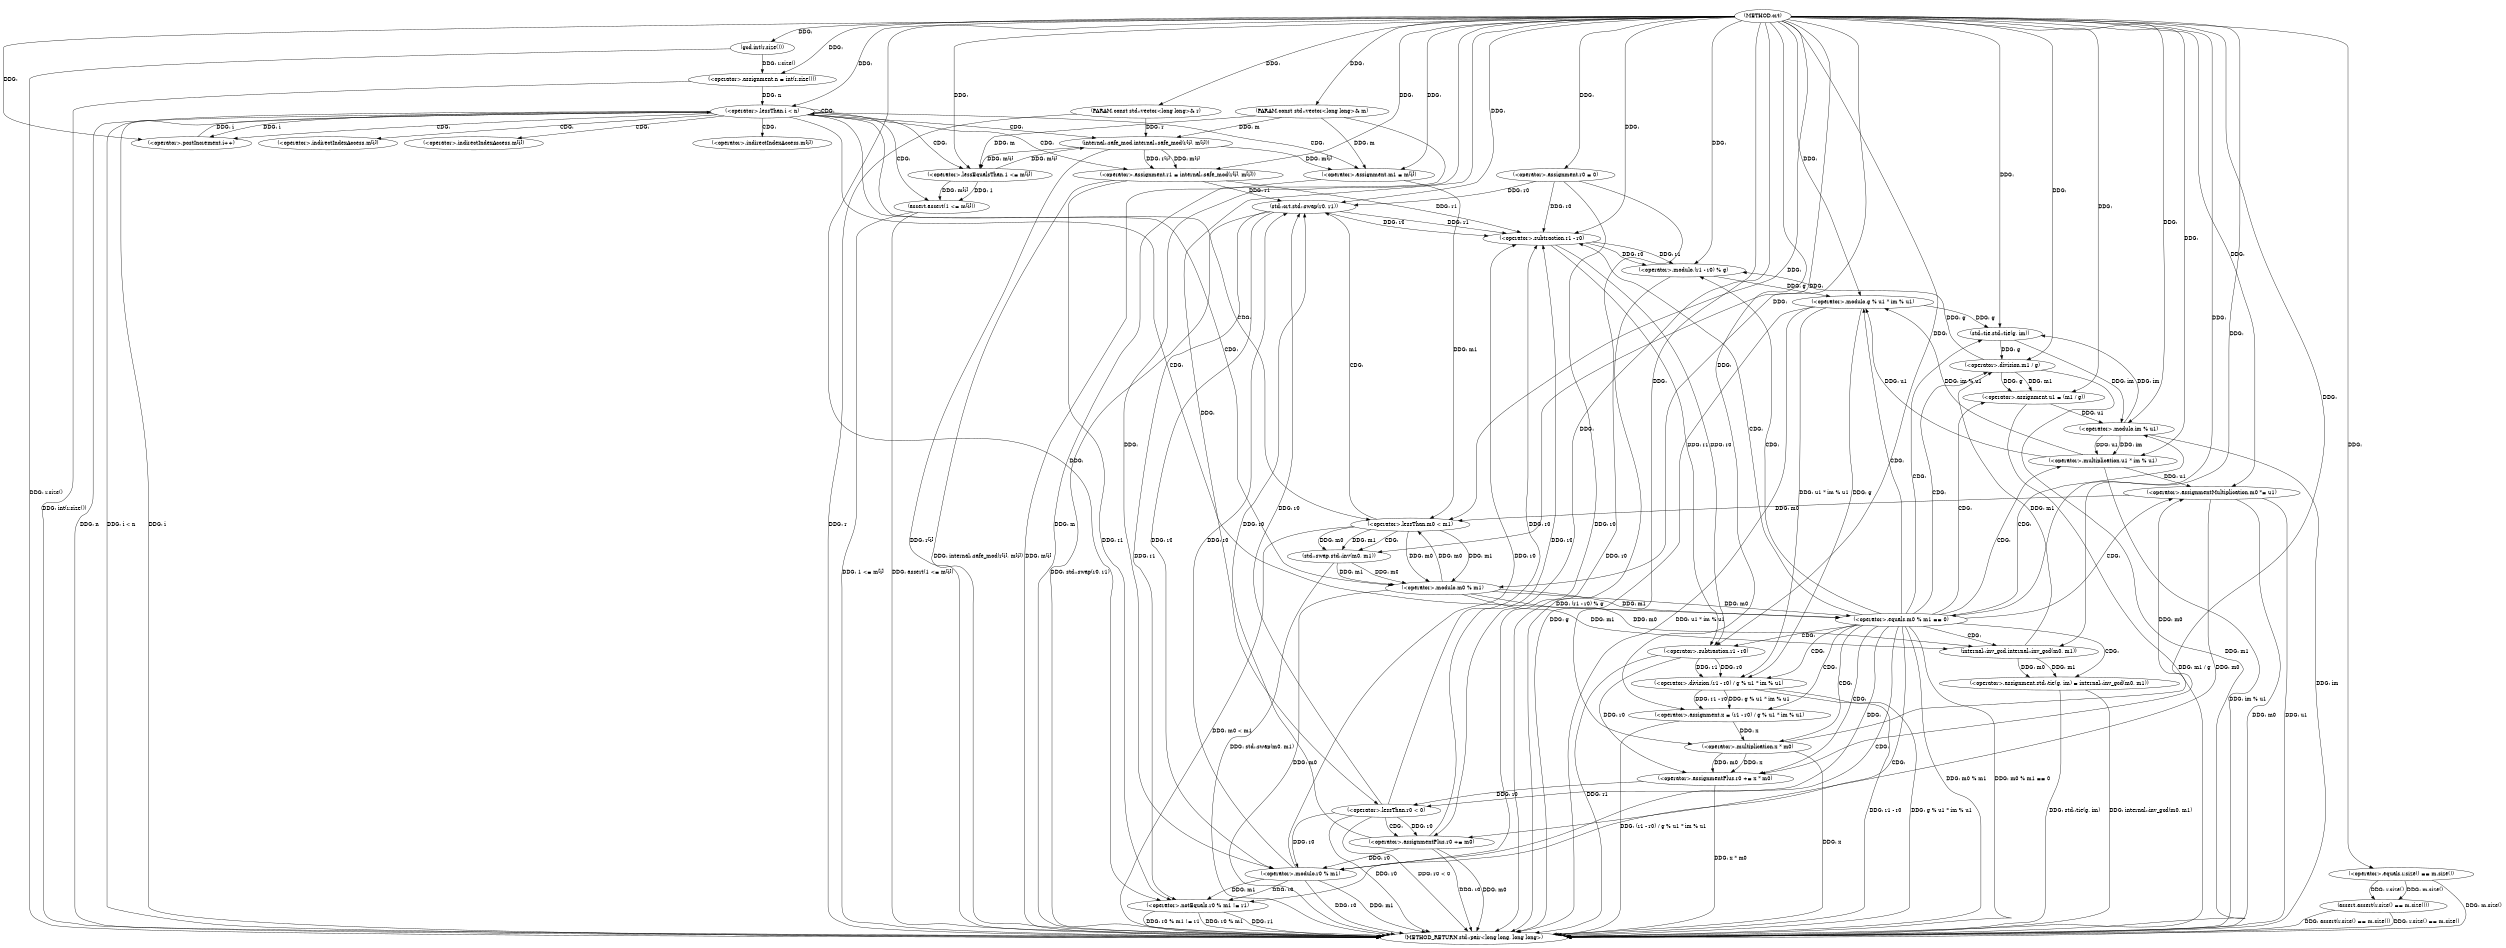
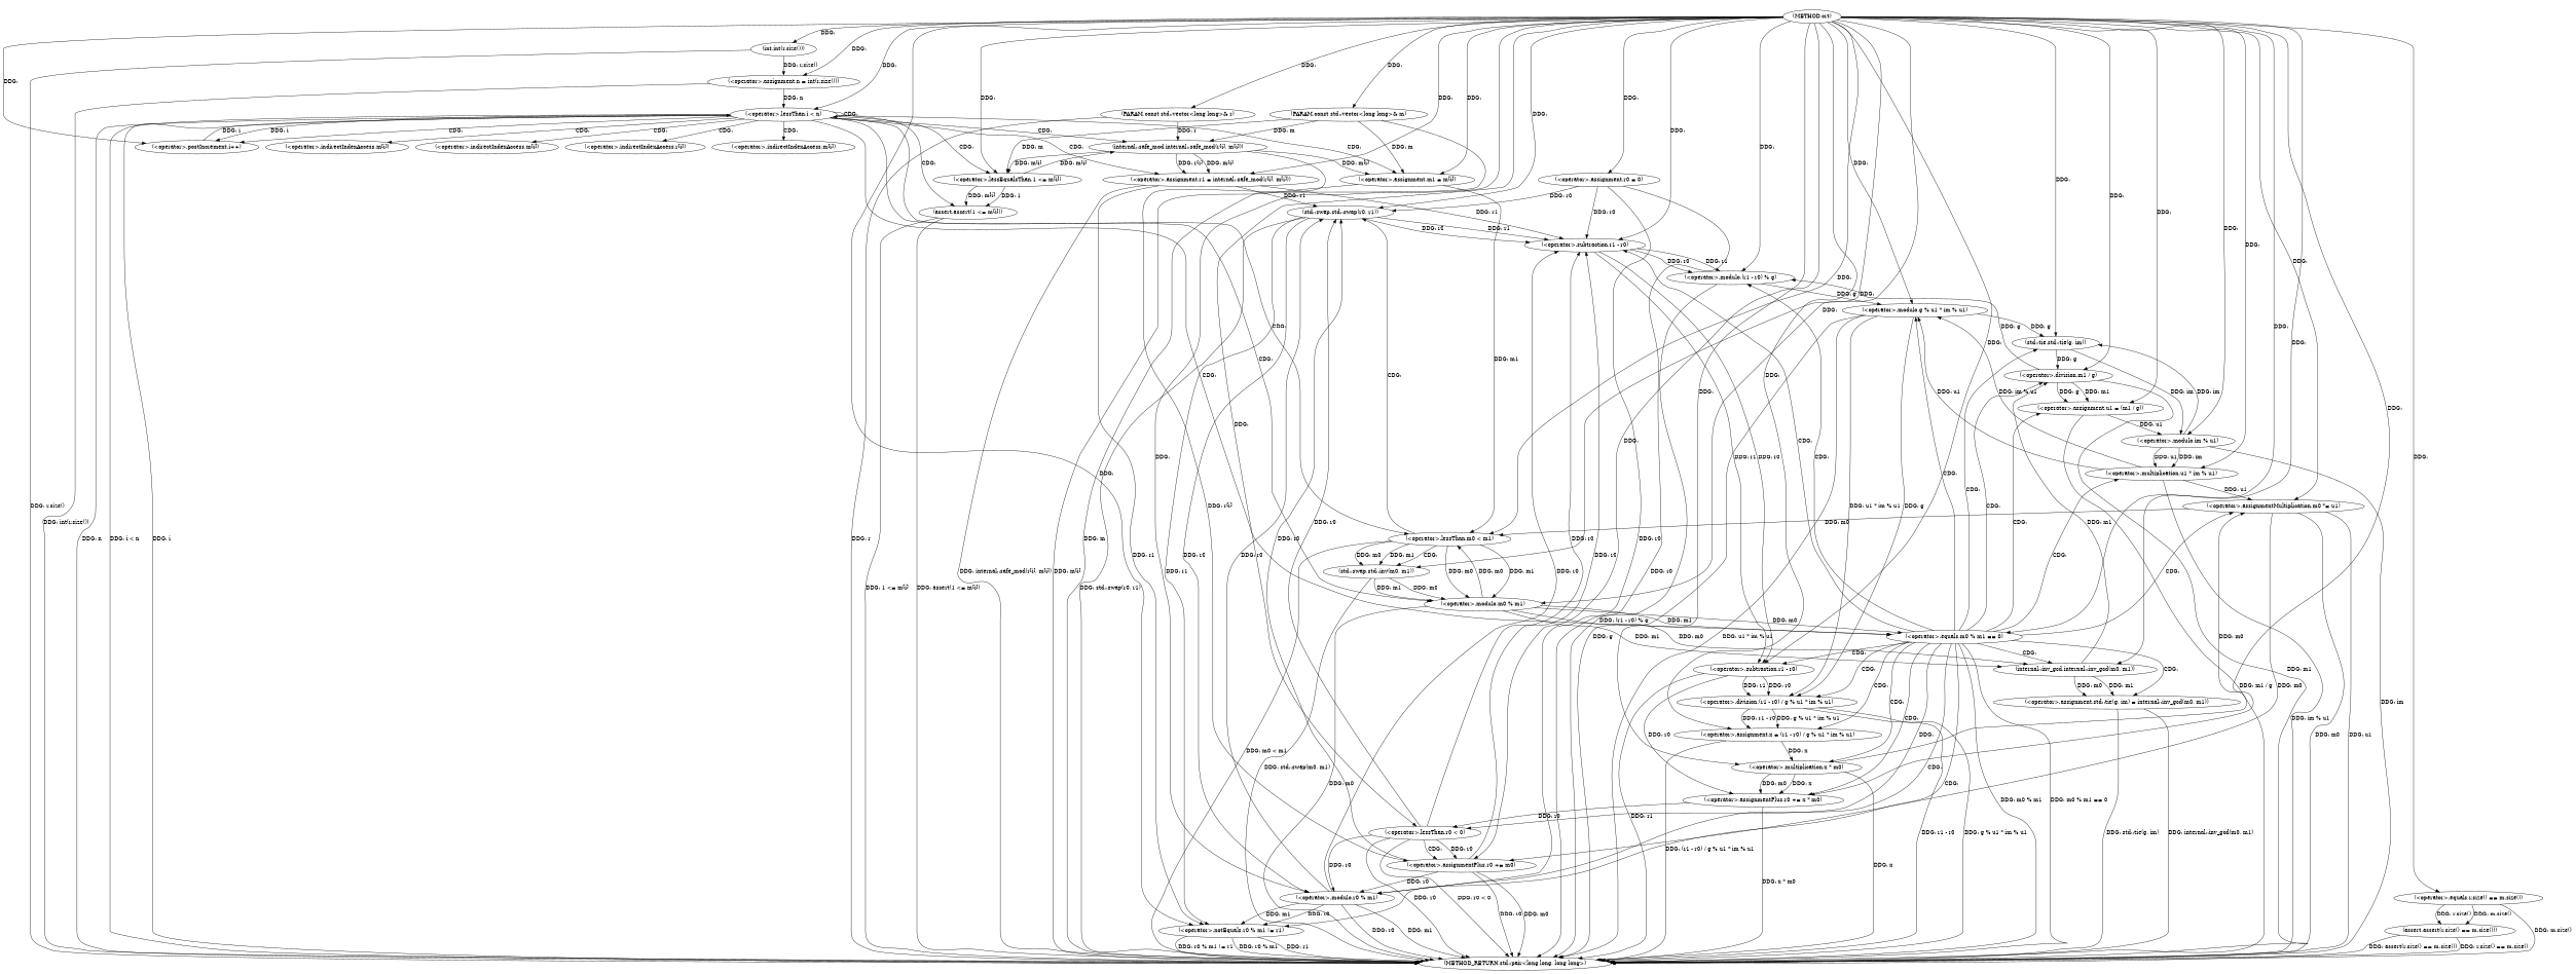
  digraph {
    n1 [label="(METHOD,crt)"]
    n2 [label="(PARAM,const std::vector<long long>& r)"]
    n3 [label="(PARAM,const std::vector<long long>& m)"]
    n4 [label="(<operator>.assignment,n = int(r.size()))"]
    n5 [label="(<operator>.assignment,r0 = 0)"]
    n6 [label="(<operator>.lessThan,i < n)"]
    n7 [label="(<operator>.postIncrement,i++)"]
    n8 [label="(<operator>.equals,r.size() == m.size())"]
-   n9 [label="(gcd,int(r.size()))"]
+   n9 [label="(int,int(r.size()))"]
    n10 [label="(<operator>.assignment,r1 = internal::safe_mod(r[i], m[i]))"]
    n11 [label="(<operator>.assignment,m1 = m[i])"]
    n12 [label="(<operator>.assignment,u1 = (m1 / g))"]
    n13 [label="(<operator>.assignment,x = (r1 - r0) / g % u1 * im % u1)"]
    n14 [label="(<operator>.assignmentPlus,r0 += x * m0)"]
    n15 [label="(<operator>.assignmentMultiplication,m0 *= u1)"]
    n16 [label="(<operator>.lessThan,m0 < m1)"]
    n17 [label="(<operator>.equals,m0 % m1 == 0)"]
    n18 [label="(<operator>.modulo,(r1 - r0) % g)"]
    n19 [label="(<operator>.lessThan,r0 < 0)"]
    n20 [label="(<operator>.assignmentPlus,r0 += m0)"]
    n21 [label="(<operator>.lessEqualsThan,1 <= m[i])"]
-   n22 [label="(std::crt,std::swap(r0, r1))"]
+   n22 [label="(std::swap,std::swap(r0, r1))"]
    n23 [label="(std::swap,std::inv(m0, m1))"]
    n24 [label="(std::tie,std::tie(g, im))"]
    n25 [label="(internal::inv_gcd,internal::inv_gcd(m0, m1))"]
    n26 [label="(<operator>.division,m1 / g)"]
    n27 [label="(<operator>.multiplication,x * m0)"]
    n28 [label="(<operator>.modulo,m0 % m1)"]
    n29 [label="(<operator>.notEquals,r0 % m1 != r1)"]
    n30 [label="(<operator>.subtraction,r1 - r0)"]
    n31 [label="(<operator>.subtraction,r1 - r0)"]
    n32 [label="(<operator>.modulo,g % u1 * im % u1)"]
    n33 [label="(<operator>.multiplication,u1 * im % u1)"]
    n34 [label="(<operator>.modulo,r0 % m1)"]
    n35 [label="(<operator>.modulo,im % u1)"]
    n36 [label="(METHOD_RETURN,std::pair<long long, long long>)"]
    n37 [label="(internal::safe_mod,internal::safe_mod(r[i], m[i]))"]
    n38 [label="(assert,assert(1 <= m[i]))"]
    n39 [label="(<operator>.indirectIndexAccess,m[i])"]
    n40 [label="(<operator>.indirectIndexAccess,m[i])"]
+   n41 [label="(<operator>.indirectIndexAccess,r[i])"]
    n42 [label="(<operator>.indirectIndexAccess,m[i])"]
    n43 [label="(assert,assert(r.size() == m.size()))"]
    n44 [label="(<operator>.assignment,std::tie(g, im) = internal::inv_gcd(m0, m1))"]
    n45 [label="(<operator>.division,(r1 - r0) / g % u1 * im % u1)"]
    n1 -> n2 [label="DDG: "]
    n1 -> n3 [label="DDG: "]
    n1 -> n4 [label="DDG: "]
    n1 -> n5 [label="DDG: "]
    n1 -> n6 [label="DDG: "]
    n1 -> n7 [label="DDG: "]
    n1 -> n8 [label="DDG: "]
    n1 -> n9 [label="DDG: "]
    n1 -> n10 [label="DDG: "]
    n1 -> n11 [label="DDG: "]
    n1 -> n12 [label="DDG: "]
    n1 -> n13 [label="DDG: "]
    n1 -> n14 [label="DDG: "]
    n1 -> n15 [label="DDG: "]
    n1 -> n16 [label="DDG: "]
    n1 -> n17 [label="DDG: "]
    n1 -> n18 [label="DDG: "]
    n1 -> n19 [label="DDG: "]
    n1 -> n20 [label="DDG: "]
    n1 -> n21 [label="DDG: "]
    n1 -> n22 [label="DDG: "]
    n1 -> n23 [label="DDG: "]
    n1 -> n24 [label="DDG: "]
    n1 -> n25 [label="DDG: "]
    n1 -> n26 [label="DDG: "]
    n1 -> n27 [label="DDG: "]
    n1 -> n28 [label="DDG: "]
    n1 -> n29 [label="DDG: "]
    n1 -> n30 [label="DDG: "]
    n1 -> n31 [label="DDG: "]
    n1 -> n32 [label="DDG: "]
    n1 -> n33 [label="DDG: "]
    n1 -> n34 [label="DDG: "]
    n1 -> n35 [label="DDG: "]
    n2 -> n36 [label="DDG: r"]
    n2 -> n37 [label="DDG: r"]
    n3 -> n11 [label="DDG: m"]
    n3 -> n21 [label="DDG: m"]
    n3 -> n36 [label="DDG: m"]
    n3 -> n37 [label="DDG: m"]
    n4 -> n6 [label="DDG: n"]
    n4 -> n36 [label="DDG: int(r.size())"]
    n5 -> n22 [label="DDG: r0"]
    n5 -> n30 [label="DDG: r0"]
    n5 -> n34 [label="DDG: r0"]
    n5 -> n36 [label="DDG: r0"]
    n6 -> n6 [label="CDG: "]
    n6 -> n7 [label="DDG: i"]
    n6 -> n7 [label="CDG: "]
    n6 -> n10 [label="CDG: "]
    n6 -> n11 [label="CDG: "]
    n6 -> n16 [label="CDG: "]
    n6 -> n17 [label="CDG: "]
    n6 -> n21 [label="CDG: "]
    n6 -> n28 [label="CDG: "]
    n6 -> n36 [label="DDG: i"]
    n6 -> n36 [label="DDG: n"]
    n6 -> n36 [label="DDG: i < n"]
    n6 -> n37 [label="CDG: "]
    n6 -> n38 [label="CDG: "]
    n6 -> n39 [label="CDG: "]
    n6 -> n40 [label="CDG: "]
+   n6 -> n41 [label="CDG: "]
    n6 -> n42 [label="CDG: "]
    n7 -> n6 [label="DDG: i"]
    n8 -> n36 [label="DDG: m.size()"]
    n8 -> n43 [label="DDG: m.size()"]
    n8 -> n43 [label="DDG: r.size()"]
    n9 -> n4 [label="DDG: r.size()"]
    n9 -> n36 [label="DDG: r.size()"]
    n10 -> n22 [label="DDG: r1"]
    n10 -> n29 [label="DDG: r1"]
    n10 -> n30 [label="DDG: r1"]
    n10 -> n36 [label="DDG: internal::safe_mod(r[i], m[i])"]
    n11 -> n16 [label="DDG: m1"]
    n11 -> n36 [label="DDG: m[i]"]
    n12 -> n35 [label="DDG: u1"]
    n12 -> n36 [label="DDG: m1 / g"]
    n13 -> n27 [label="DDG: x"]
    n13 -> n36 [label="DDG: (r1 - r0) / g % u1 * im % u1"]
    n14 -> n19 [label="DDG: r0"]
    n14 -> n36 [label="DDG: x * m0"]
    n15 -> n16 [label="DDG: m0"]
    n15 -> n20 [label="DDG: m0"]
    n15 -> n36 [label="DDG: m0"]
    n15 -> n36 [label="DDG: u1"]
    n16 -> n22 [label="CDG: "]
    n16 -> n23 [label="DDG: m0"]
    n16 -> n23 [label="DDG: m1"]
    n16 -> n23 [label="CDG: "]
    n16 -> n28 [label="DDG: m0"]
    n16 -> n28 [label="DDG: m1"]
    n16 -> n36 [label="DDG: m0 < m1"]
    n17 -> n12 [label="CDG: "]
    n17 -> n13 [label="CDG: "]
    n17 -> n14 [label="CDG: "]
    n17 -> n15 [label="CDG: "]
    n17 -> n18 [label="CDG: "]
    n17 -> n19 [label="DDG: "]
    n17 -> n24 [label="CDG: "]
    n17 -> n25 [label="CDG: "]
    n17 -> n26 [label="CDG: "]
    n17 -> n27 [label="CDG: "]
    n17 -> n29 [label="CDG: "]
    n17 -> n30 [label="CDG: "]
    n17 -> n31 [label="CDG: "]
    n17 -> n32 [label="CDG: "]
    n17 -> n33 [label="CDG: "]
    n17 -> n34 [label="CDG: "]
-   n17 -> n35 [label="CDG: "]
    n17 -> n36 [label="DDG: m0 % m1"]
    n17 -> n36 [label="DDG: m0 % m1 == 0"]
    n17 -> n44 [label="CDG: "]
    n17 -> n45 [label="CDG: "]
    n18 -> n32 [label="DDG: g"]
    n18 -> n36 [label="DDG: (r1 - r0) % g"]
    n19 -> n20 [label="DDG: r0"]
    n19 -> n20 [label="CDG: "]
    n19 -> n22 [label="DDG: r0"]
    n19 -> n30 [label="DDG: r0"]
    n19 -> n34 [label="DDG: r0"]
    n19 -> n36 [label="DDG: r0"]
    n19 -> n36 [label="DDG: r0 < 0"]
    n20 -> n22 [label="DDG: r0"]
    n20 -> n30 [label="DDG: r0"]
    n20 -> n34 [label="DDG: r0"]
    n20 -> n36 [label="DDG: r0"]
    n20 -> n36 [label="DDG: m0"]
    n21 -> n37 [label="DDG: m[i]"]
    n21 -> n38 [label="DDG: 1"]
    n21 -> n38 [label="DDG: m[i]"]
    n22 -> n29 [label="DDG: r1"]
    n22 -> n30 [label="DDG: r1"]
    n22 -> n30 [label="DDG: r0"]
    n22 -> n34 [label="DDG: r0"]
    n22 -> n36 [label="DDG: std::swap(r0, r1)"]
    n23 -> n28 [label="DDG: m0"]
    n23 -> n28 [label="DDG: m1"]
    n23 -> n36 [label="DDG: std::swap(m0, m1)"]
    n24 -> n26 [label="DDG: g"]
    n24 -> n35 [label="DDG: im"]
    n25 -> n26 [label="DDG: m1"]
    n25 -> n44 [label="DDG: m1"]
    n25 -> n44 [label="DDG: m0"]
    n26 -> n12 [label="DDG: m1"]
    n26 -> n12 [label="DDG: g"]
    n26 -> n18 [label="DDG: g"]
    n26 -> n36 [label="DDG: m1"]
    n27 -> n14 [label="DDG: x"]
    n27 -> n14 [label="DDG: m0"]
    n27 -> n15 [label="DDG: m0"]
    n27 -> n36 [label="DDG: x"]
    n28 -> n16 [label="DDG: m0"]
    n28 -> n17 [label="DDG: m0"]
    n28 -> n17 [label="DDG: m1"]
    n28 -> n25 [label="DDG: m0"]
    n28 -> n25 [label="DDG: m1"]
    n28 -> n36 [label="DDG: m0"]
    n29 -> n36 [label="DDG: r0 % m1"]
    n29 -> n36 [label="DDG: r1"]
    n29 -> n36 [label="DDG: r0 % m1 != r1"]
    n30 -> n18 [label="DDG: r1"]
    n30 -> n18 [label="DDG: r0"]
    n30 -> n31 [label="DDG: r1"]
    n30 -> n31 [label="DDG: r0"]
    n31 -> n14 [label="DDG: r0"]
    n31 -> n36 [label="DDG: r1"]
    n31 -> n45 [label="DDG: r0"]
    n31 -> n45 [label="DDG: r1"]
    n32 -> n24 [label="DDG: g"]
    n32 -> n36 [label="DDG: g"]
    n32 -> n36 [label="DDG: u1 * im % u1"]
    n32 -> n45 [label="DDG: u1 * im % u1"]
    n32 -> n45 [label="DDG: g"]
    n33 -> n15 [label="DDG: u1"]
    n33 -> n32 [label="DDG: u1"]
    n33 -> n32 [label="DDG: im % u1"]
    n33 -> n36 [label="DDG: im % u1"]
    n34 -> n22 [label="DDG: r0"]
    n34 -> n29 [label="DDG: r0"]
    n34 -> n29 [label="DDG: m1"]
    n34 -> n30 [label="DDG: r0"]
    n34 -> n36 [label="DDG: r0"]
    n34 -> n36 [label="DDG: m1"]
    n35 -> n24 [label="DDG: im"]
    n35 -> n33 [label="DDG: u1"]
    n35 -> n33 [label="DDG: im"]
    n35 -> n36 [label="DDG: im"]
    n37 -> n10 [label="DDG: r[i]"]
    n37 -> n10 [label="DDG: m[i]"]
    n37 -> n11 [label="DDG: m[i]"]
    n37 -> n21 [label="DDG: m[i]"]
-   n37 -> n36 [label="DDG: r[i]"]
+   n37 -> n20 [label="DDG: r[i]"]
    n38 -> n36 [label="DDG: 1 <= m[i]"]
    n38 -> n36 [label="DDG: assert(1 <= m[i])"]
    n43 -> n36 [label="DDG: r.size() == m.size()"]
    n43 -> n36 [label="DDG: assert(r.size() == m.size())"]
    n44 -> n36 [label="DDG: std::tie(g, im)"]
    n44 -> n36 [label="DDG: internal::inv_gcd(m0, m1)"]
    n45 -> n13 [label="DDG: r1 - r0"]
    n45 -> n13 [label="DDG: g % u1 * im % u1"]
    n45 -> n36 [label="DDG: r1 - r0"]
    n45 -> n36 [label="DDG: g % u1 * im % u1"]
  }
